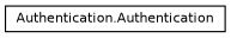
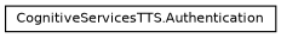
  digraph {
    rankdir=TB
-   n1 [color=black fillcolor=white fontname=Helvetica fontsize=10 height=0.2 label="Authentication.Authentication" shape=record style=filled width=0.4]
+   n1 [color=black fillcolor=white fontname=Helvetica fontsize=10 height=0.2 label="CognitiveServicesTTS.Authentication" shape=record style=filled width=0.4]
  }
